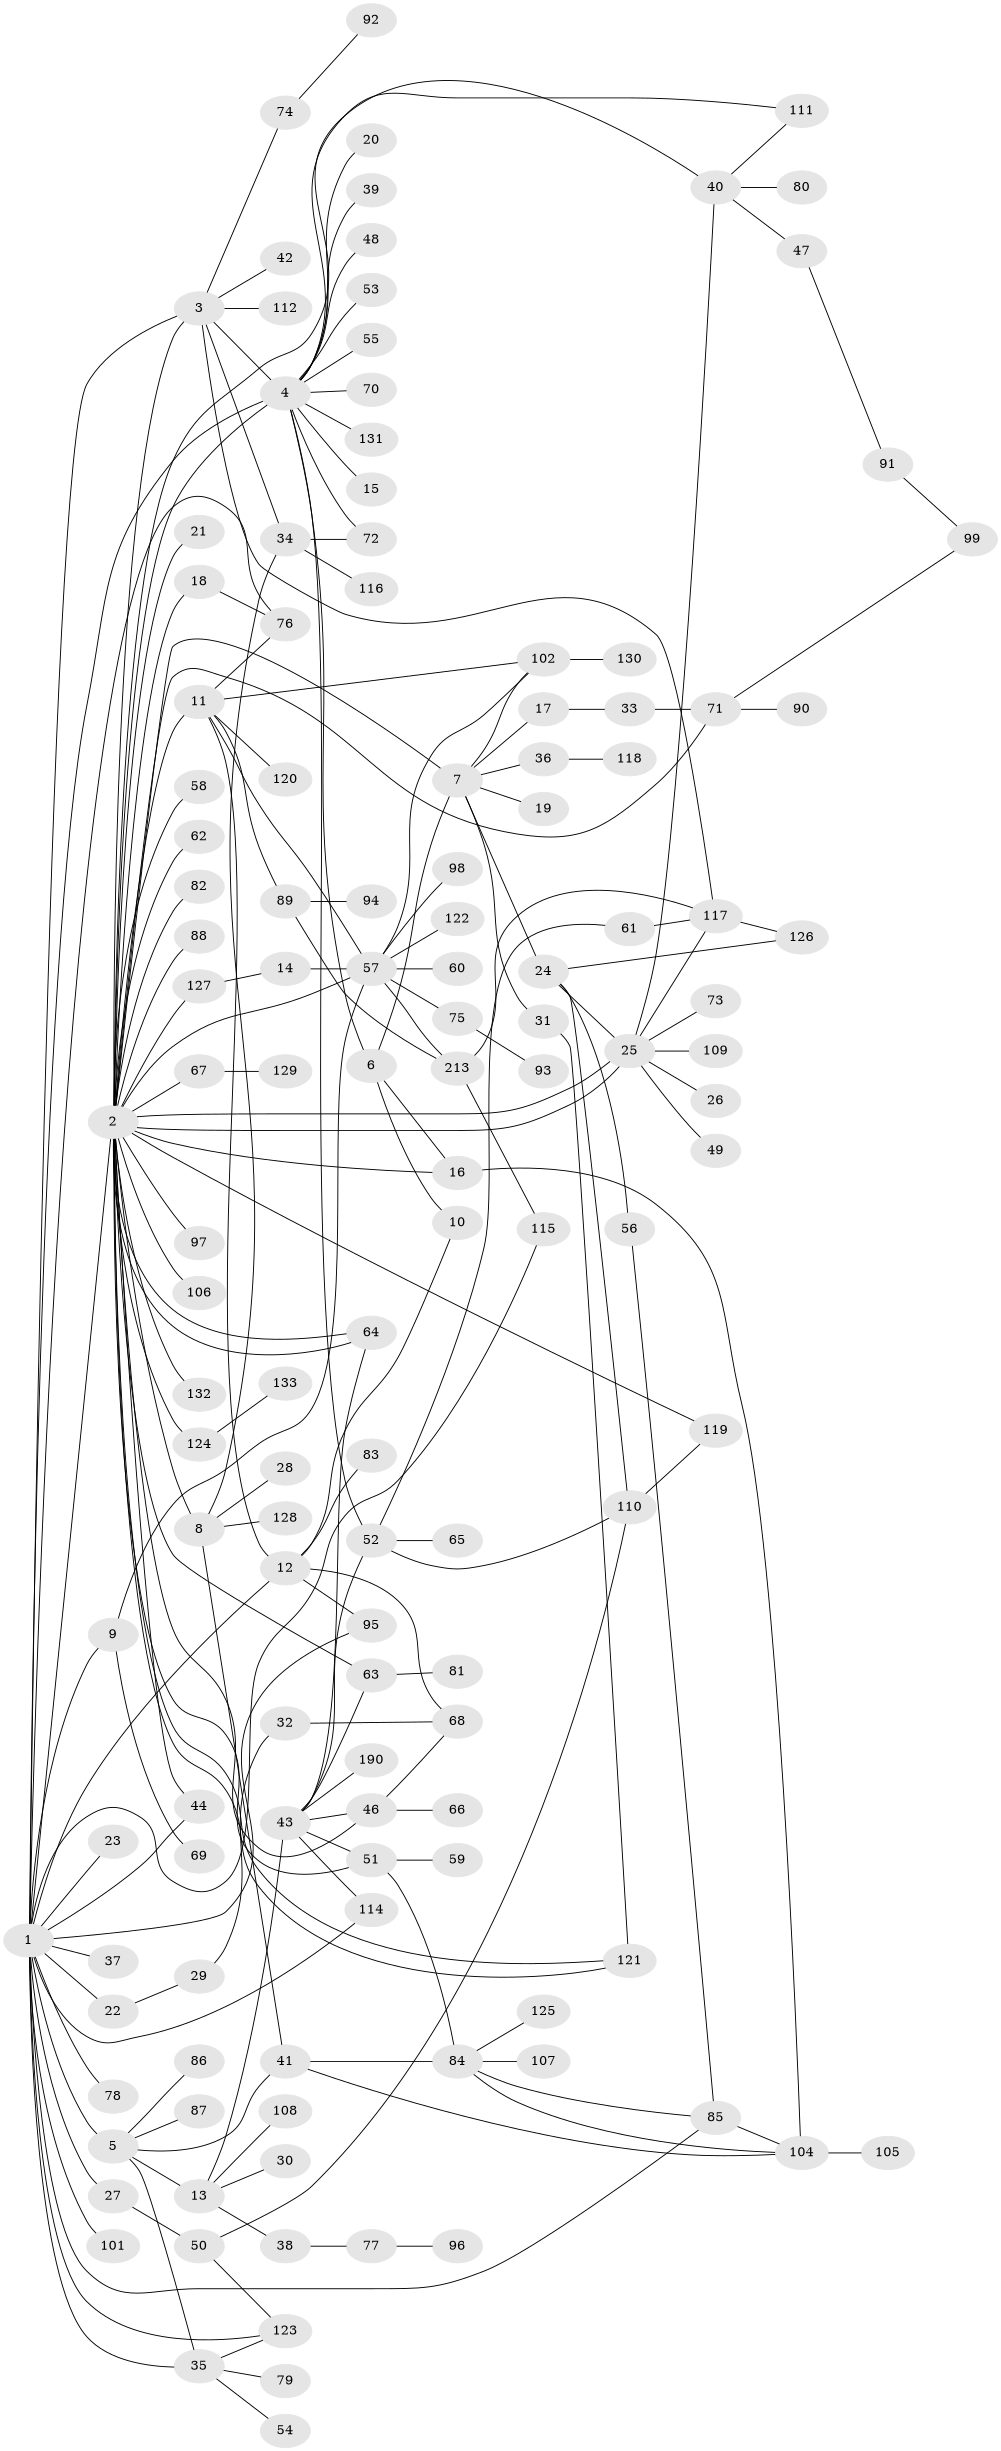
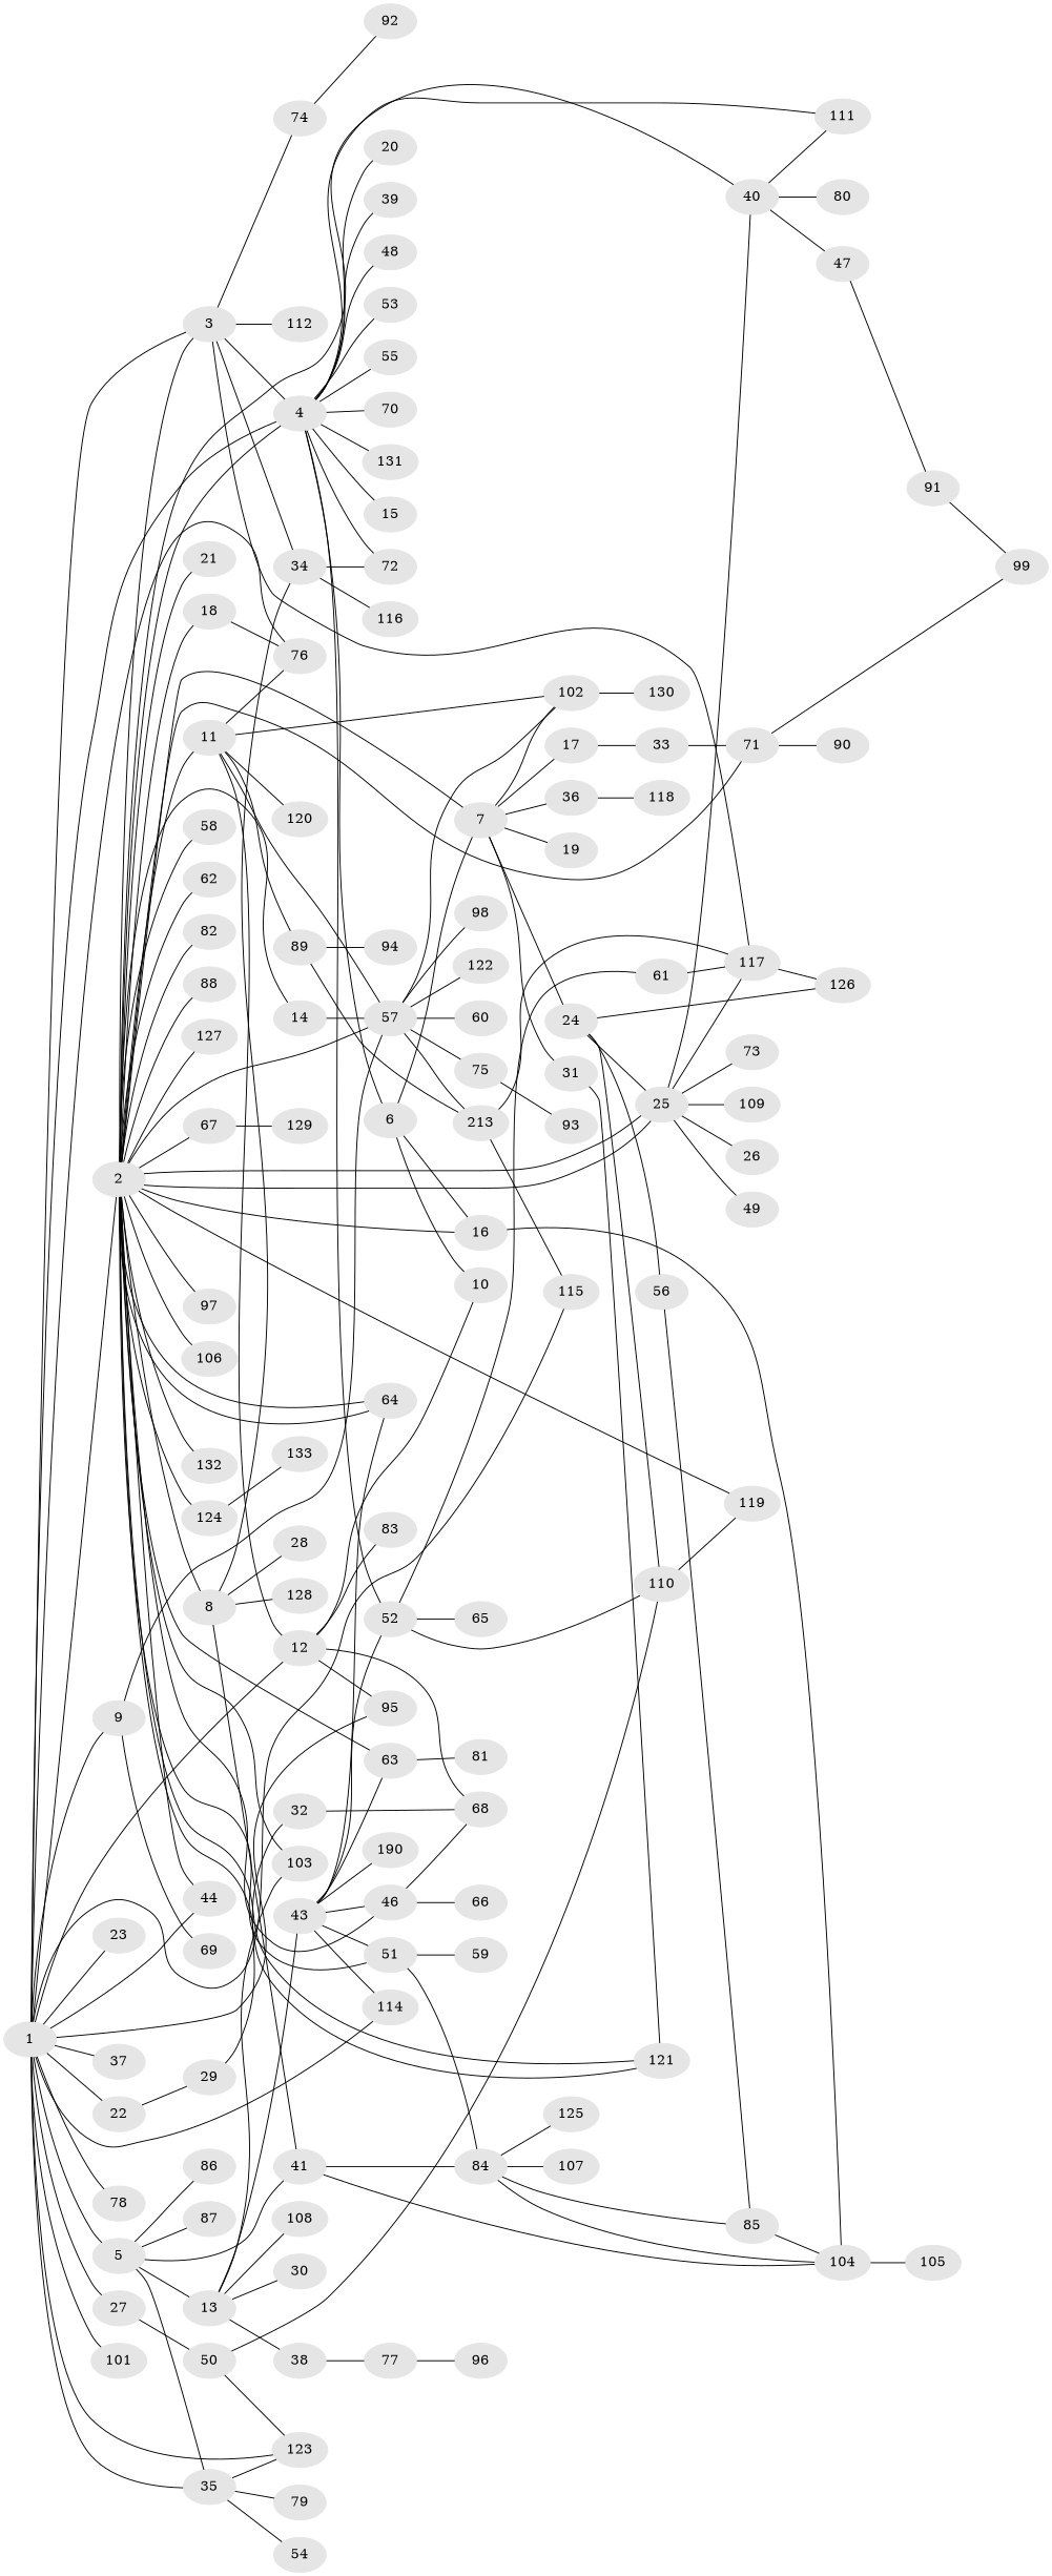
  graph {
    rankdir=LR
    node [color=gray90 style=filled]
    1
    2
    3
    4
    5
    9
    12
    22
    23
    27
    35
    37
    44
    76
    78
    85
    95
    101
    114
    115
    123
    7
    8
    11
    14
    16
    18
    21
    25
    40
    46
    51
    57
    58
    62
    63
    64
    67
    71
    82
    88
    97
+   103
    106
    119
    121
    124
    127
    132
    34
-   42
    74
    112
    117
    6
    15
    20
    39
    48
    52
    53
    55
    70
    72
    111
    131
    13
    41
    86
    87
    69
    10
    68
    83
    29
    50
    54
    79
    104
    17
    19
    24
    31
    36
    102
    28
    128
    89
    120
    26
    49
    73
    109
    47
    80
    66
    84
    59
    60
    75
    98
    n102 [label=213]
    122
    81
    129
    90
    99
    133
    116
    92
    126
    110
    61
    65
    30
    38
    43
    108
    33
    56
    118
    130
    94
    77
    n125 [label=190]
    105
    32
    96
    91
    107
    125
    93
    1 -- 2
    1 -- 3
    1 -- 4
    1 -- 5
    1 -- 9
    1 -- 12
    1 -- 22
    1 -- 23
    1 -- 27
    1 -- 35
    1 -- 37
    1 -- 44
    1 -- 76
    1 -- 78
-   1 -- 85
    1 -- 95
    1 -- 101
    1 -- 114
    1 -- 115
    1 -- 123
    2 -- 3
    2 -- 4
    2 -- 44
    2 -- 7
    2 -- 8
    2 -- 11
-   127 -- 14
+   2 -- 14
    2 -- 16
    2 -- 18
    2 -- 21
    2 -- 25
    2 -- 25
    2 -- 40
    2 -- 46
    2 -- 51
    2 -- 57
    2 -- 58
    2 -- 62
    2 -- 63
    2 -- 64
    2 -- 64
    2 -- 67
    2 -- 71
    2 -- 82
    2 -- 88
    2 -- 97
+   2 -- 103
    2 -- 106
    2 -- 119
    2 -- 121
    2 -- 121
    2 -- 124
    2 -- 127
    2 -- 132
    3 -- 4
    3 -- 34
-   3 -- 42
    3 -- 74
    3 -- 112
    3 -- 117
    4 -- 6
    4 -- 15
    4 -- 20
    4 -- 39
    4 -- 48
    4 -- 52
    4 -- 53
    4 -- 55
    4 -- 70
    4 -- 72
    4 -- 111
    4 -- 131
    5 -- 35
    5 -- 13
    5 -- 41
    5 -- 86
    5 -- 87
    9 -- 57
    9 -- 69
    12 -- 95
    12 -- 10
    12 -- 68
    12 -- 83
    22 -- 29
    27 -- 50
    35 -- 123
    35 -- 54
    35 -- 79
    85 -- 104
    7 -- 17
    7 -- 19
    7 -- 24
    7 -- 31
    7 -- 36
    7 -- 102
    8 -- 34
    8 -- 41
    8 -- 28
    8 -- 128
    11 -- 12
    11 -- 76
    11 -- 57
    11 -- 102
    11 -- 89
    11 -- 120
    14 -- 57
    16 -- 104
    18 -- 76
    25 -- 40
    25 -- 117
    25 -- 26
    25 -- 49
    25 -- 73
    25 -- 109
    40 -- 111
    40 -- 47
    40 -- 80
    46 -- 68
    46 -- 66
    51 -- 84
    51 -- 59
    57 -- 102
    57 -- 60
    57 -- 75
    57 -- 98
    57 -- n102
    57 -- 122
    63 -- 81
    67 -- 129
    71 -- 90
    71 -- 99
    124 -- 133
    34 -- 72
    34 -- 116
    74 -- 92
    117 -- 126
    6 -- 7
    6 -- 16
    6 -- 10
    52 -- 110
    52 -- 61
    52 -- 65
+   13 -- 103
    13 -- 30
    13 -- 38
    13 -- 43
    13 -- 108
    41 -- 104
    41 -- 84
    29 -- 32
    50 -- 123
    50 -- 110
    104 -- 105
    17 -- 33
    24 -- 25
    24 -- 126
    24 -- 110
    24 -- 56
    31 -- 121
    36 -- 118
    102 -- 130
    89 -- n102
    89 -- 94
    47 -- 91
    84 -- 85
    84 -- 104
    84 -- 107
    84 -- 125
    75 -- 93
    n102 -- 115
    n102 -- 117
    110 -- 119
    61 -- 117
    38 -- 77
    43 -- 114
    43 -- 46
    43 -- 51
    43 -- 63
    43 -- 64
    43 -- 52
    43 -- n125
    33 -- 71
    56 -- 85
    77 -- 96
    32 -- 68
    91 -- 99
  }
